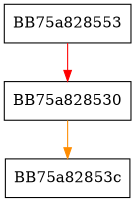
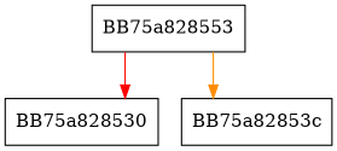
  digraph {
    splines=ortho
    node [shape=box]
    edge [style=solid]
    BB75a828530
    BB75a82853c
    BB75a828553
-   BB75a828530 -> BB75a82853c [color=darkorange]
+   BB75a828553 -> BB75a82853c [color=darkorange]
    BB75a828553 -> BB75a828530 [color=red]
  }
